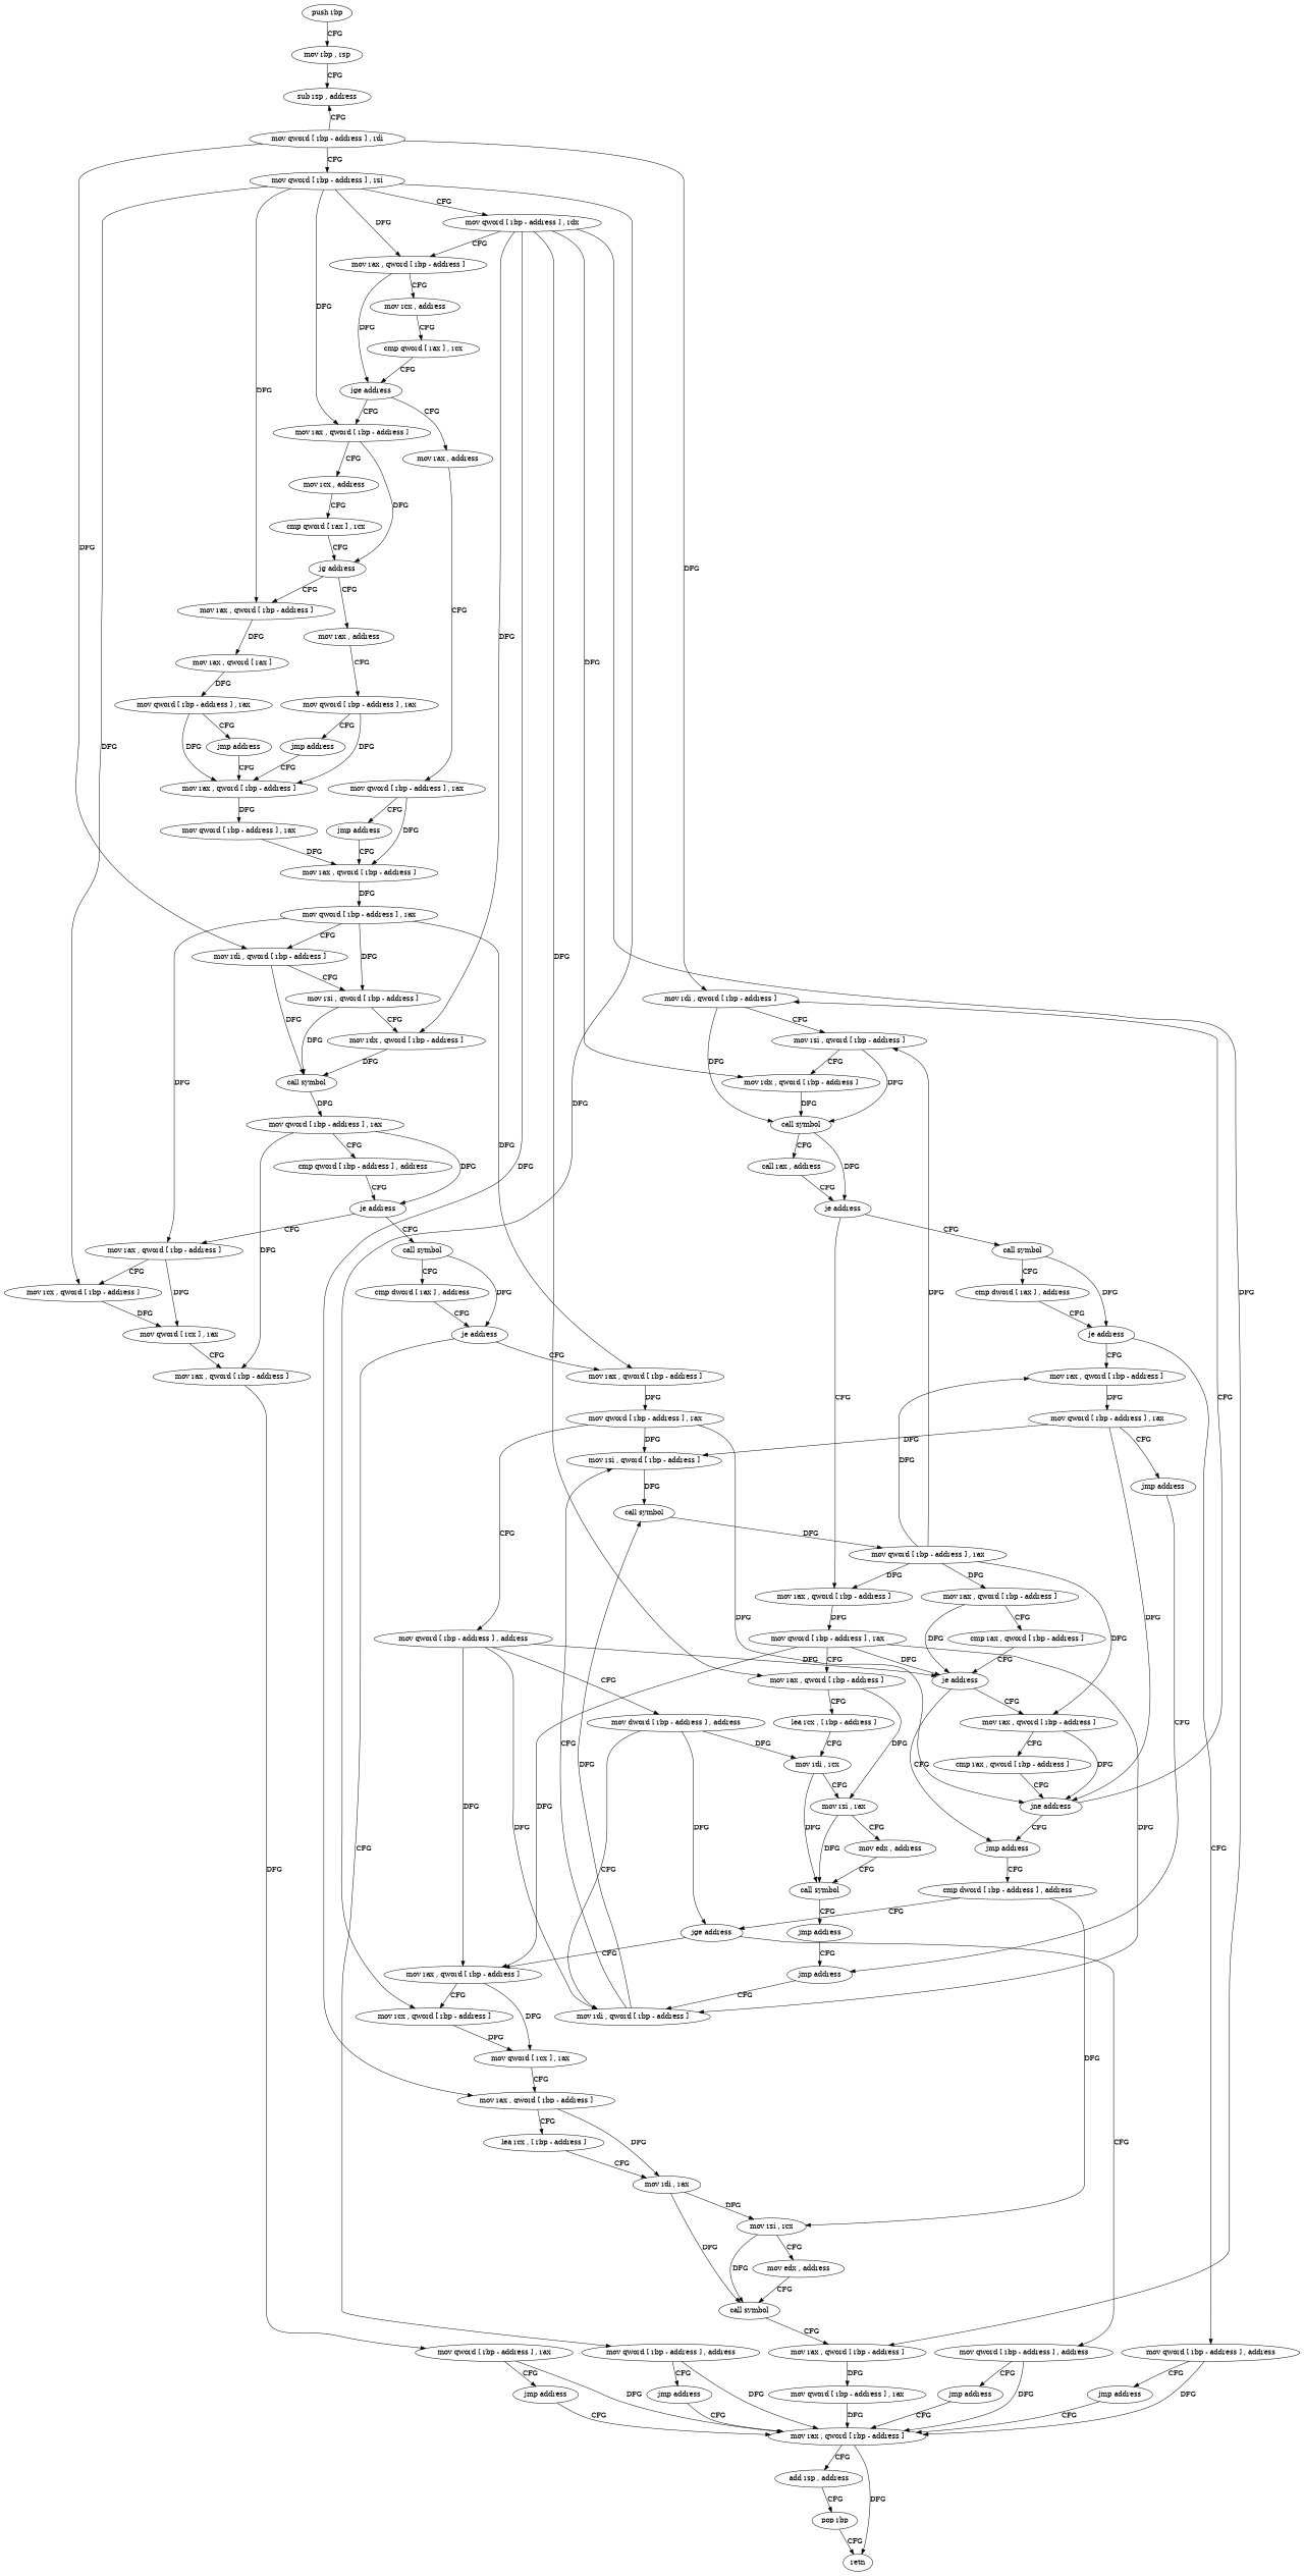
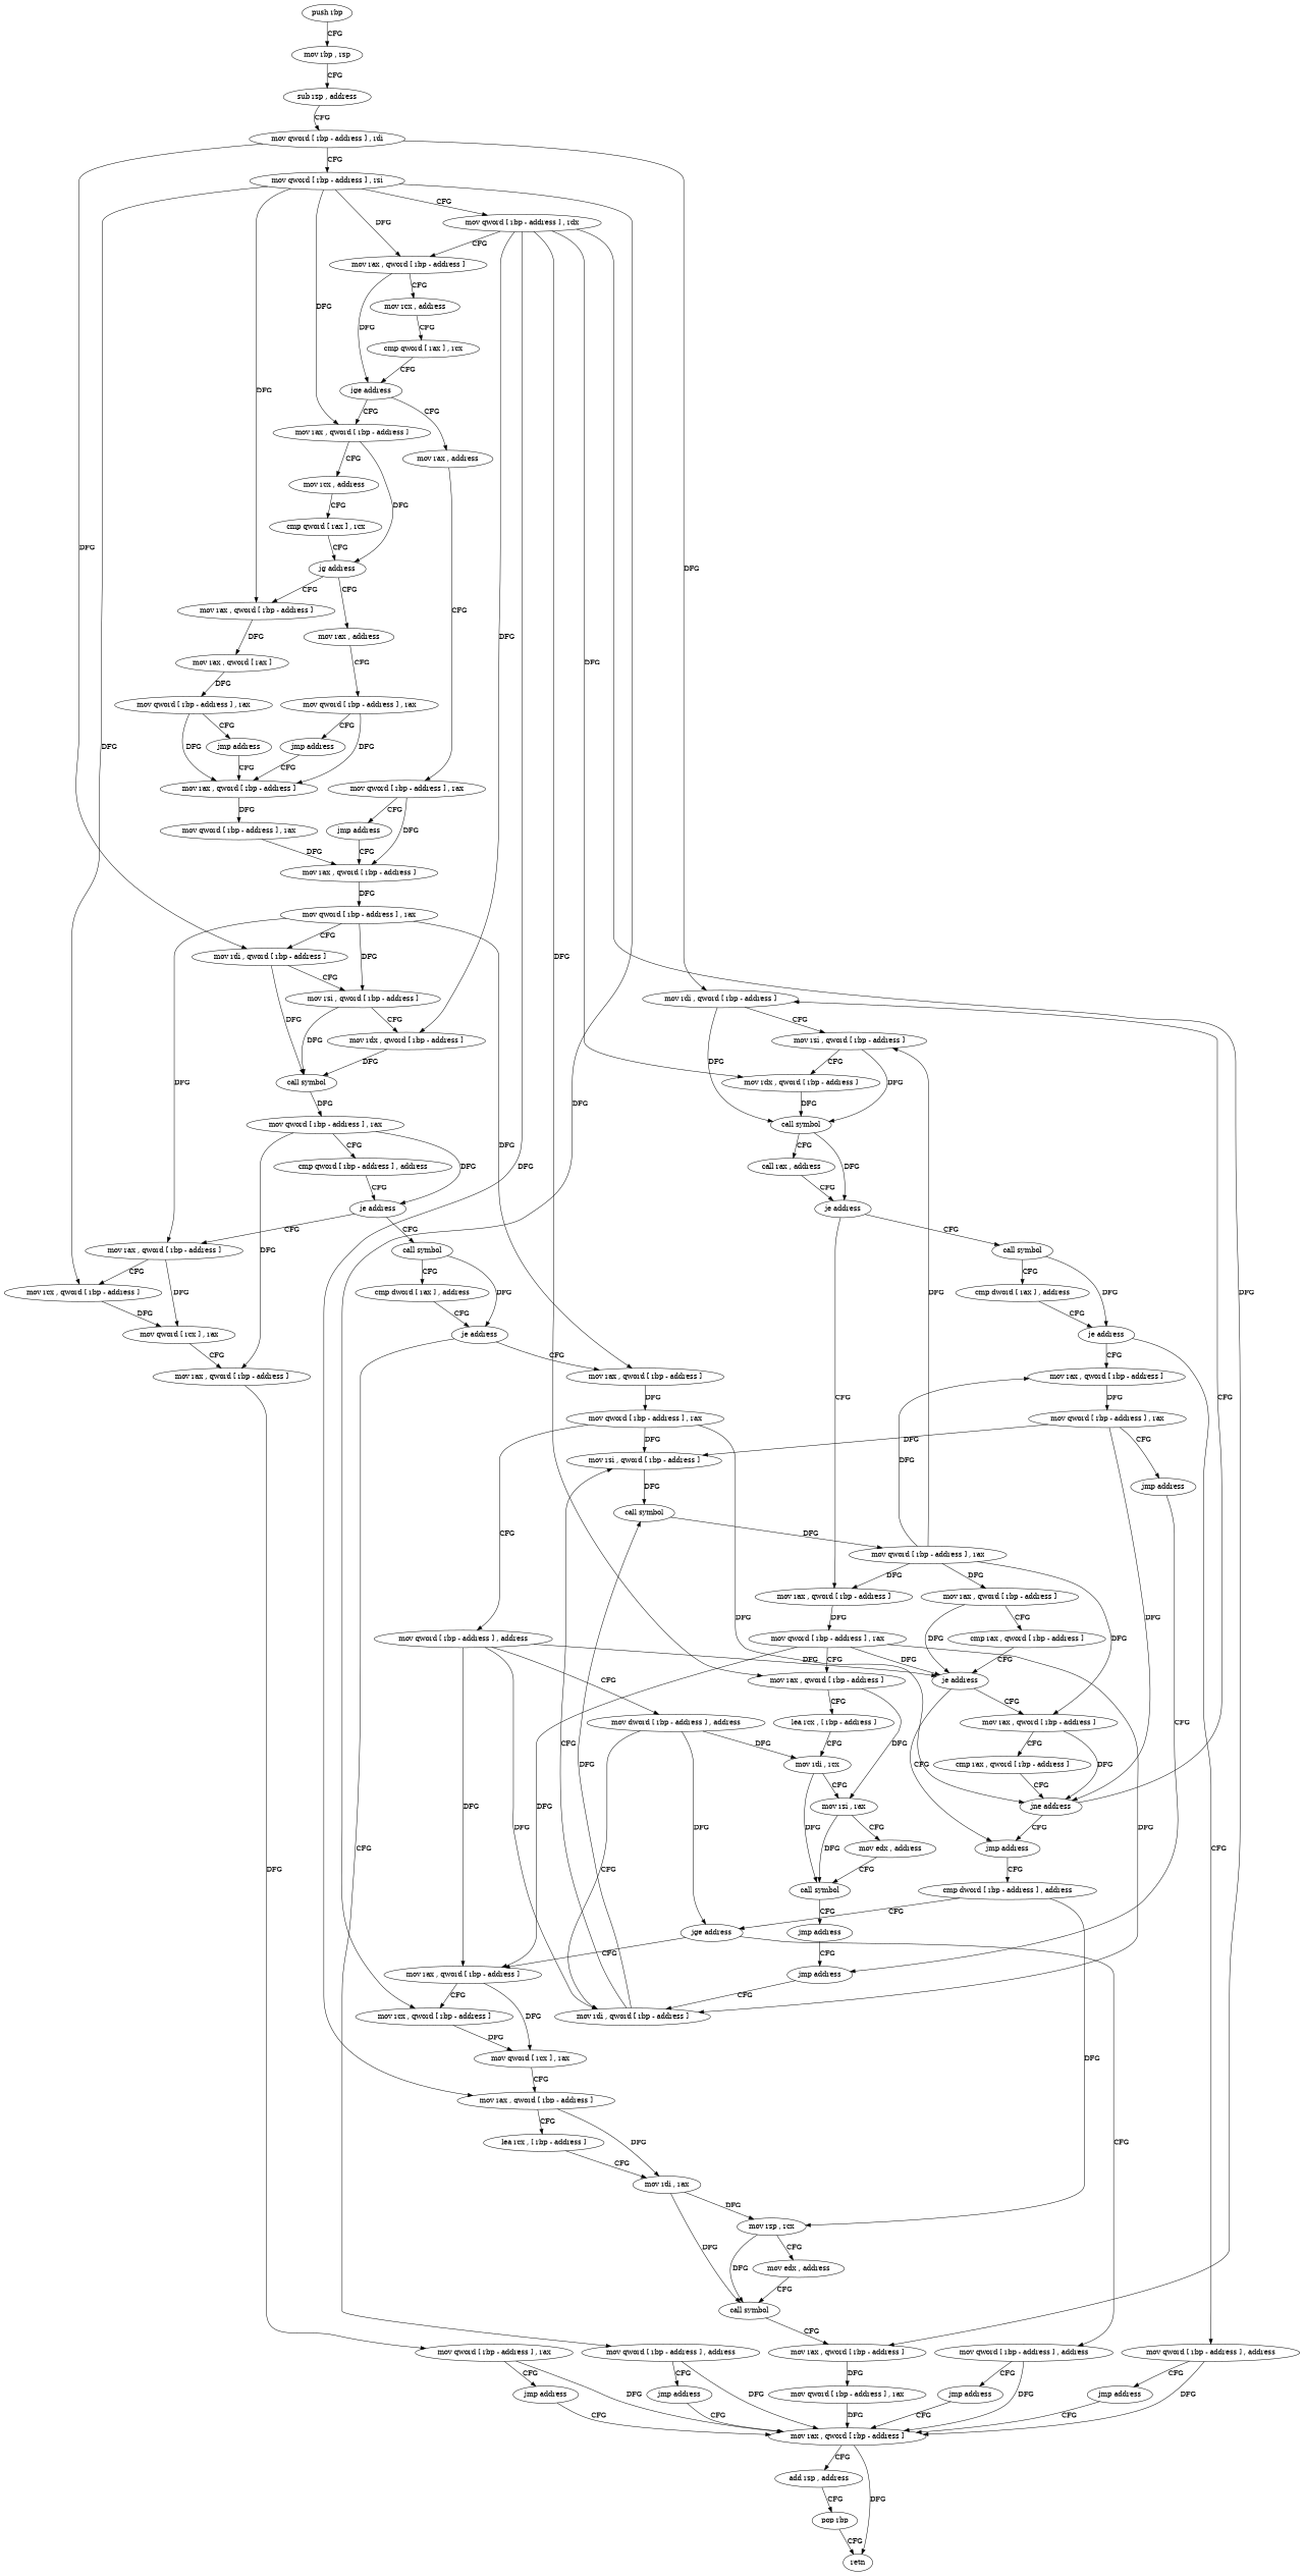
  digraph {
    n1 [label="push rbp"]
    n2 [label="mov rbp , rsp"]
    n3 [label="sub rsp , address"]
    n4 [label="mov qword [ rbp - address ] , rdi"]
    n5 [label="mov qword [ rbp - address ] , rsi"]
    n6 [label="mov rdi , qword [ rbp - address ]"]
    n7 [label="mov rdi , qword [ rbp - address ]"]
    n8 [label="mov qword [ rbp - address ] , rdx"]
    n9 [label="mov rax , qword [ rbp - address ]"]
    n10 [label="mov rax , qword [ rbp - address ]"]
    n11 [label="mov rax , qword [ rbp - address ]"]
    n12 [label="mov rcx , qword [ rbp - address ]"]
    n13 [label="mov rcx , qword [ rbp - address ]"]
    n14 [label="mov rsi , qword [ rbp - address ]"]
    n15 [label="call symbol"]
    n16 [label="mov rsi , qword [ rbp - address ]"]
    n17 [label="call symbol"]
    n18 [label="mov rdx , qword [ rbp - address ]"]
    n19 [label="mov rdx , qword [ rbp - address ]"]
    n20 [label="mov rax , qword [ rbp - address ]"]
    n21 [label="mov rax , qword [ rbp - address ]"]
    n22 [label="mov rax , qword [ rbp - address ]"]
    n23 [label="mov rcx , address"]
    n24 [label="jge address"]
    n25 [label="mov rcx , address"]
    n26 [label="jg address"]
    n27 [label="mov rax , qword [ rax ]"]
    n28 [label="mov qword [ rcx ] , rax"]
    n29 [label="mov qword [ rcx ] , rax"]
    n30 [label="lea rcx , [ rbp - address ]"]
    n31 [label="mov rdi , rax"]
    n32 [label="mov qword [ rbp - address ] , rax"]
    n33 [label="lea rcx , [ rbp - address ]"]
    n34 [label="mov rsi , rax"]
    n35 [label="cmp qword [ rax ] , rcx"]
    n36 [label="mov rax , address"]
    n37 [label="mov qword [ rbp - address ] , rax"]
    n38 [label="cmp qword [ rax ] , rcx"]
    n39 [label="mov rax , address"]
    n40 [label="jmp address"]
    n41 [label="mov rax , qword [ rbp - address ]"]
    n42 [label="mov qword [ rbp - address ] , rax"]
    n43 [label="jmp address"]
    n44 [label="mov rax , qword [ rbp - address ]"]
    n45 [label="mov qword [ rbp - address ] , rax"]
    n46 [label="mov qword [ rbp - address ] , rax"]
    n47 [label="mov rax , qword [ rbp - address ]"]
    n48 [label="mov rax , qword [ rbp - address ]"]
    n49 [label="mov qword [ rbp - address ] , rax"]
    n50 [label="jmp address"]
    n51 [label="mov qword [ rbp - address ] , rax"]
    n52 [label="mov qword [ rbp - address ] , rax"]
    n53 [label="cmp qword [ rbp - address ] , address"]
    n54 [label="je address"]
    n55 [label="mov rax , qword [ rbp - address ]"]
    n56 [label="call symbol"]
    n57 [label="mov qword [ rbp - address ] , rax"]
    n58 [label="cmp dword [ rax ] , address"]
    n59 [label="je address"]
    n60 [label="mov qword [ rbp - address ] , address"]
    n61 [label="mov rax , qword [ rbp - address ]"]
    n62 [label="jmp address"]
    n63 [label="mov qword [ rbp - address ] , address"]
    n64 [label="jne address"]
    n65 [label="mov rsi , qword [ rbp - address ]"]
    n66 [label="add rsp , address"]
    n67 [label=retn]
    n68 [label="jmp address"]
    n69 [label="pop rbp"]
    n70 [label="mov dword [ rbp - address ] , address"]
    n71 [label="mov rdi , qword [ rbp - address ]"]
    n72 [label="mov rax , qword [ rbp - address ]"]
    n73 [label="je address"]
    n74 [label="jmp address"]
    n75 [label="call symbol"]
    n76 [label="jge address"]
    n77 [label="mov rdi , rcx"]
    n78 [label="mov rax , qword [ rbp - address ]"]
    n79 [label="mov qword [ rbp - address ] , address"]
-   n80 [label="mov rsi , rcx"]
+   n80 [label="mov rsp , rcx"]
    n81 [label="call symbol"]
    n82 [label="mov edx , address"]
    n83 [label="call symbol"]
    n84 [label="mov qword [ rbp - address ] , rax"]
    n85 [label="cmp dword [ rbp - address ] , address"]
    n86 [label="cmp rax , qword [ rbp - address ]"]
    n87 [label="call rax , address"]
    n88 [label="je address"]
    n89 [label="jmp address"]
    n90 [label="call symbol"]
    n91 [label="mov rax , qword [ rbp - address ]"]
    n92 [label="cmp dword [ rax ] , address"]
    n93 [label="je address"]
    n94 [label="mov qword [ rbp - address ] , rax"]
    n95 [label="mov rax , qword [ rbp - address ]"]
    n96 [label="mov qword [ rbp - address ] , address"]
    n97 [label="mov qword [ rbp - address ] , rax"]
    n98 [label="jmp address"]
    n99 [label="jmp address"]
    n100 [label="mov edx , address"]
    n101 [label="jmp address"]
    n102 [label="jmp address"]
    n103 [label="mov rax , qword [ rbp - address ]"]
    n104 [label="cmp rax , qword [ rbp - address ]"]
    n1 -> n2 [label=CFG]
    n2 -> n3 [label=CFG]
-   n4 -> n3 [label=CFG]
+   n3 -> n4 [label=CFG]
    n4 -> n5 [label=CFG]
    n4 -> n6 [label=DFG]
    n4 -> n7 [label=DFG]
    n5 -> n8 [label=CFG]
    n5 -> n9 [label=DFG]
    n5 -> n10 [label=DFG]
    n5 -> n11 [label=DFG]
    n5 -> n12 [label=DFG]
    n5 -> n13 [label=DFG]
    n6 -> n14 [label=CFG]
    n6 -> n15 [label=DFG]
    n7 -> n16 [label=CFG]
    n7 -> n17 [label=DFG]
    n8 -> n9 [label=CFG]
    n8 -> n18 [label=DFG]
    n8 -> n19 [label=DFG]
    n8 -> n20 [label=DFG]
    n8 -> n21 [label=DFG]
    n8 -> n22 [label=DFG]
    n9 -> n23 [label=CFG]
    n9 -> n24 [label=DFG]
    n10 -> n25 [label=CFG]
    n10 -> n26 [label=DFG]
    n11 -> n27 [label=DFG]
    n12 -> n28 [label=DFG]
    n13 -> n29 [label=DFG]
    n14 -> n15 [label=DFG]
    n14 -> n18 [label=CFG]
    n15 -> n52 [label=DFG]
    n16 -> n17 [label=DFG]
    n16 -> n19 [label=CFG]
    n17 -> n87 [label=CFG]
    n17 -> n88 [label=DFG]
    n18 -> n15 [label=DFG]
    n19 -> n17 [label=DFG]
    n20 -> n30 [label=CFG]
    n20 -> n31 [label=DFG]
    n21 -> n32 [label=DFG]
    n22 -> n33 [label=CFG]
    n22 -> n34 [label=DFG]
    n23 -> n35 [label=CFG]
    n24 -> n10 [label=CFG]
    n24 -> n36 [label=CFG]
    n25 -> n38 [label=CFG]
    n26 -> n11 [label=CFG]
    n26 -> n39 [label=CFG]
    n27 -> n45 [label=DFG]
    n28 -> n55 [label=CFG]
    n29 -> n20 [label=CFG]
    n30 -> n31 [label=CFG]
    n31 -> n80 [label=DFG]
    n31 -> n81 [label=DFG]
    n32 -> n61 [label=DFG]
    n33 -> n77 [label=CFG]
    n34 -> n83 [label=DFG]
    n34 -> n100 [label=CFG]
    n35 -> n24 [label=CFG]
    n36 -> n37 [label=CFG]
    n37 -> n40 [label=CFG]
    n37 -> n41 [label=DFG]
    n38 -> n26 [label=CFG]
    n39 -> n42 [label=CFG]
    n40 -> n41 [label=CFG]
    n41 -> n46 [label=DFG]
    n42 -> n43 [label=CFG]
    n42 -> n44 [label=DFG]
    n43 -> n44 [label=CFG]
    n44 -> n49 [label=DFG]
    n45 -> n44 [label=DFG]
    n45 -> n50 [label=CFG]
    n46 -> n6 [label=CFG]
    n46 -> n14 [label=DFG]
    n46 -> n47 [label=DFG]
    n46 -> n48 [label=DFG]
    n47 -> n12 [label=CFG]
    n47 -> n28 [label=DFG]
    n48 -> n51 [label=DFG]
    n49 -> n41 [label=DFG]
    n50 -> n44 [label=CFG]
    n51 -> n63 [label=CFG]
    n51 -> n64 [label=DFG]
    n51 -> n65 [label=DFG]
    n52 -> n53 [label=CFG]
    n52 -> n54 [label=DFG]
    n52 -> n55 [label=DFG]
    n53 -> n54 [label=CFG]
    n54 -> n47 [label=CFG]
    n54 -> n56 [label=CFG]
    n55 -> n57 [label=DFG]
    n56 -> n58 [label=CFG]
    n56 -> n59 [label=DFG]
    n57 -> n61 [label=DFG]
    n57 -> n68 [label=CFG]
    n58 -> n59 [label=CFG]
    n59 -> n48 [label=CFG]
    n59 -> n60 [label=CFG]
    n60 -> n61 [label=DFG]
    n60 -> n62 [label=CFG]
    n61 -> n66 [label=CFG]
    n61 -> n67 [label=DFG]
    n62 -> n61 [label=CFG]
    n63 -> n70 [label=CFG]
    n63 -> n71 [label=DFG]
    n63 -> n72 [label=DFG]
    n63 -> n73 [label=DFG]
    n64 -> n7 [label=CFG]
    n64 -> n74 [label=CFG]
    n65 -> n75 [label=DFG]
    n66 -> n69 [label=CFG]
    n68 -> n61 [label=CFG]
    n69 -> n67 [label=CFG]
    n70 -> n71 [label=CFG]
    n70 -> n76 [label=DFG]
    n70 -> n77 [label=DFG]
    n71 -> n65 [label=CFG]
    n71 -> n75 [label=DFG]
    n72 -> n13 [label=CFG]
    n72 -> n29 [label=DFG]
    n73 -> n74 [label=CFG]
    n73 -> n78 [label=CFG]
    n74 -> n85 [label=CFG]
    n75 -> n84 [label=DFG]
    n76 -> n72 [label=CFG]
    n76 -> n79 [label=CFG]
    n77 -> n34 [label=CFG]
    n77 -> n83 [label=DFG]
    n78 -> n64 [label=DFG]
    n78 -> n86 [label=CFG]
    n79 -> n61 [label=DFG]
    n79 -> n89 [label=CFG]
    n80 -> n81 [label=DFG]
    n80 -> n82 [label=CFG]
    n81 -> n21 [label=CFG]
    n82 -> n81 [label=CFG]
    n83 -> n101 [label=CFG]
    n84 -> n16 [label=DFG]
    n84 -> n78 [label=DFG]
    n84 -> n91 [label=DFG]
    n84 -> n95 [label=DFG]
    n84 -> n103 [label=DFG]
    n85 -> n76 [label=CFG]
    n85 -> n80 [label=DFG]
    n86 -> n64 [label=CFG]
    n87 -> n88 [label=CFG]
    n88 -> n90 [label=CFG]
    n88 -> n91 [label=CFG]
    n89 -> n61 [label=CFG]
    n90 -> n92 [label=CFG]
    n90 -> n93 [label=DFG]
    n91 -> n94 [label=DFG]
    n92 -> n93 [label=CFG]
    n93 -> n95 [label=CFG]
    n93 -> n96 [label=CFG]
    n94 -> n22 [label=CFG]
    n94 -> n71 [label=DFG]
    n94 -> n72 [label=DFG]
    n94 -> n73 [label=DFG]
    n95 -> n97 [label=DFG]
    n96 -> n61 [label=DFG]
    n96 -> n98 [label=CFG]
    n97 -> n64 [label=DFG]
    n97 -> n65 [label=DFG]
    n97 -> n99 [label=CFG]
    n98 -> n61 [label=CFG]
    n99 -> n102 [label=CFG]
    n100 -> n83 [label=CFG]
    n101 -> n102 [label=CFG]
    n102 -> n71 [label=CFG]
    n103 -> n73 [label=DFG]
    n103 -> n104 [label=CFG]
    n104 -> n73 [label=CFG]
  }
